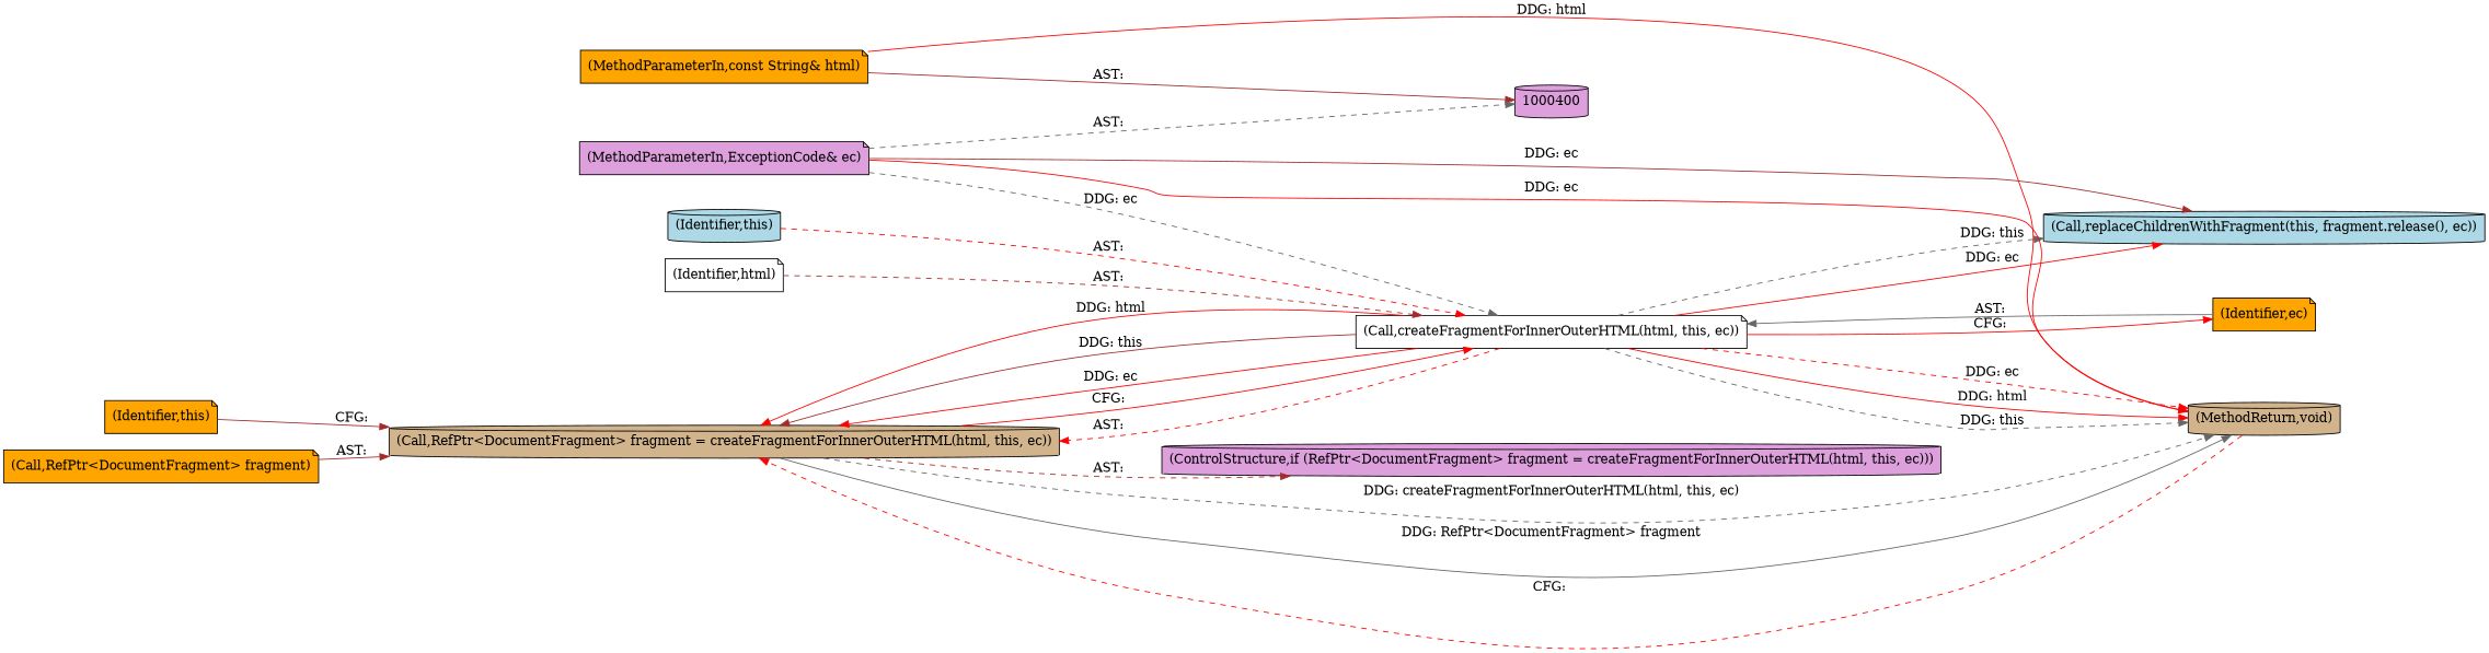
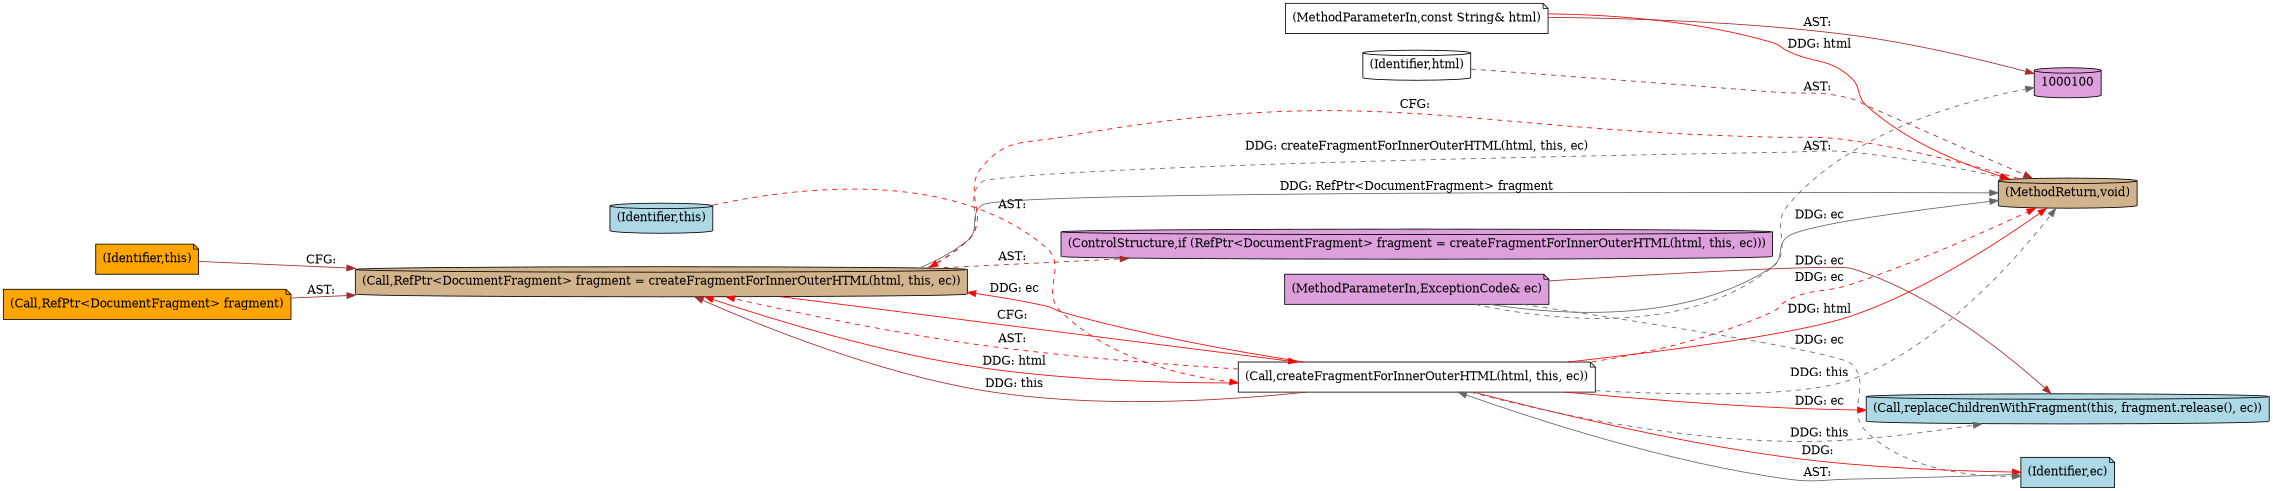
  digraph {
    rankdir=LR
    node [fillcolor=white shape=note style=filled]
    edge [color=red style=solid]
    n1 [fillcolor=tan label="(Call,RefPtr<DocumentFragment> fragment = createFragmentForInnerOuterHTML(html, this, ec))" shape=cylinder]
    n2 [label="(Call,createFragmentForInnerOuterHTML(html, this, ec))"]
    n3 [fillcolor=plum label="(ControlStructure,if (RefPtr<DocumentFragment> fragment = createFragmentForInnerOuterHTML(html, this, ec)))" shape=cylinder]
    n4 [fillcolor=tan label="(MethodReturn,void)" shape=cylinder]
-   n5 [fillcolor=orange label="(Identifier,ec)"]
+   n5 [fillcolor=lightblue label="(Identifier,ec)"]
    n6 [fillcolor=lightblue label="(Call,replaceChildrenWithFragment(this, fragment.release(), ec))" shape=cylinder]
-   n7 [fillcolor=orange label="(MethodParameterIn,const String& html)"]
-   1000100 [fillcolor=plum shape=cylinder label=1000400]
+   n7 [label="(MethodParameterIn,const String& html)"]
+   1000100 [fillcolor=plum shape=cylinder]
    n9 [fillcolor=plum label="(MethodParameterIn,ExceptionCode& ec)"]
    n10 [fillcolor=lightblue label="(Identifier,this)" shape=cylinder]
    n11 [fillcolor=orange label="(Identifier,this)"]
    n12 [fillcolor=orange label="(Call,RefPtr<DocumentFragment> fragment)"]
-   n13 [label="(Identifier,html)"]
+   n13 [label="(Identifier,html)" shape=cylinder]
    n1 -> n2 [label="CFG: "]
    n1 -> n3 [color=brown label="AST: " style=dashed]
    n1 -> n4 [color=gray40 label="DDG: createFragmentForInnerOuterHTML(html, this, ec)" style=dashed]
    n1 -> n4 [color=gray40 label="DDG: RefPtr<DocumentFragment> fragment"]
    n2 -> n1 [label="AST: " style=dashed]
    n2 -> n1 [label="DDG: html"]
    n2 -> n1 [color=brown label="DDG: this"]
    n2 -> n1 [label="DDG: ec"]
    n2 -> n4 [label="DDG: ec" style=dashed]
    n2 -> n4 [label="DDG: html"]
    n2 -> n4 [color=gray40 label="DDG: this" style=dashed]
-   n2 -> n5 [label="CFG: "]
+   n2 -> n5 [label="DDG: "]
    n2 -> n6 [color=gray40 label="DDG: this" style=dashed]
    n2 -> n6 [label="DDG: ec"]
    n4 -> n1 [label="CFG: " style=dashed]
    n5 -> n2 [color=gray40 label="AST: "]
    n7 -> n4 [label="DDG: html"]
    n7 -> 1000100 [color=brown label="AST: "]
-   n9 -> n2 [color=gray40 label="DDG: ec" style=dashed]
-   n9 -> n4 [label="DDG: ec"]
+   n9 -> n5 [color=gray40 label="DDG: ec" style=dashed]
+   n9 -> n4 [color=gray40 label="DDG: ec"]
    n9 -> n6 [color=brown label="DDG: ec"]
    n9 -> 1000100 [color=gray40 label="AST: " style=dashed]
    n10 -> n2 [label="AST: " style=dashed]
    n11 -> n1 [color=brown label="CFG: "]
    n12 -> n1 [color=brown label="AST: "]
-   n13 -> n2 [color=brown label="AST: " style=dashed]
+   n13 -> n4 [color=brown label="AST: " style=dashed]
  }
